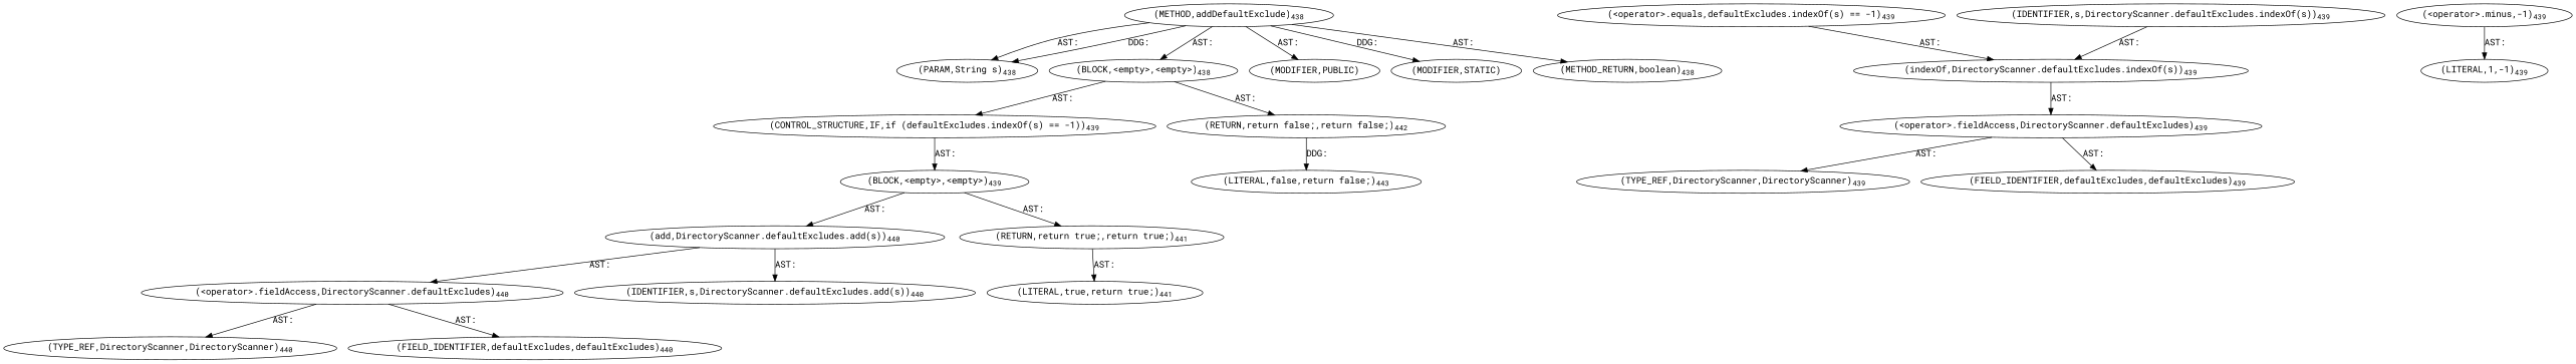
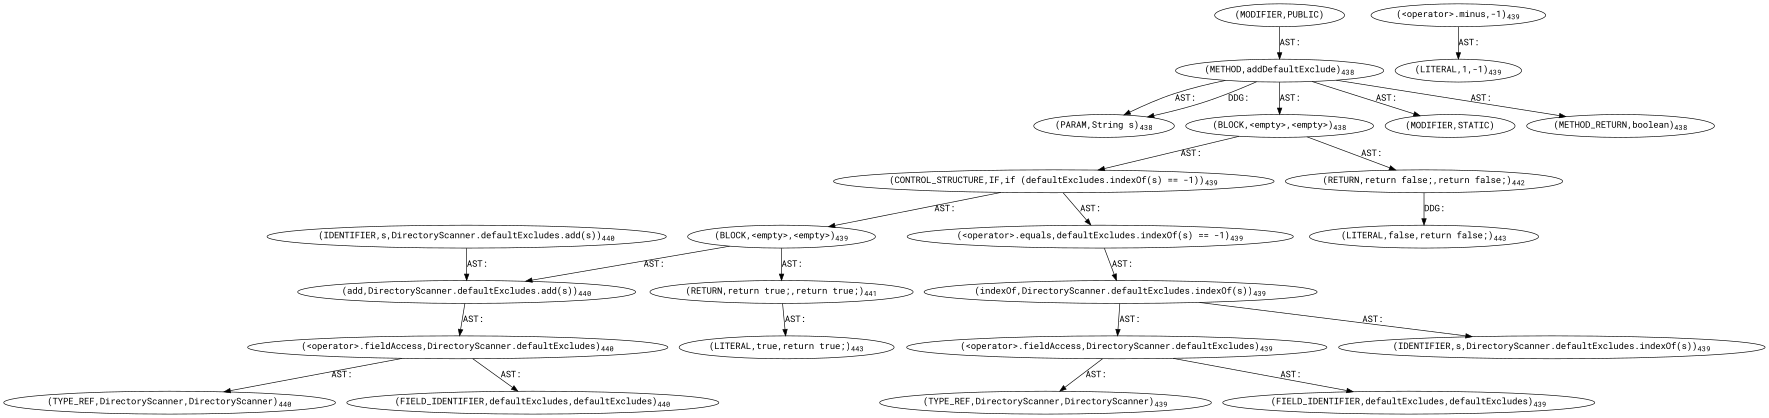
  digraph {
    fontname="Roboto Mono"
    node [fontname="Roboto Mono"]
    edge [fontname="Roboto Mono"]
    n1 [label=<(METHOD,addDefaultExclude)<SUB>438</SUB>>]
    n2 [label=<(PARAM,String s)<SUB>438</SUB>>]
    n3 [label=<(BLOCK,&lt;empty&gt;,&lt;empty&gt;)<SUB>438</SUB>>]
    n4 [label=<(MODIFIER,PUBLIC)>]
    n5 [label=<(MODIFIER,STATIC)>]
    n6 [label=<(METHOD_RETURN,boolean)<SUB>438</SUB>>]
    n7 [label=<(CONTROL_STRUCTURE,IF,if (defaultExcludes.indexOf(s) == -1))<SUB>439</SUB>>]
    n8 [label=<(RETURN,return false;,return false;)<SUB>442</SUB>>]
    n9 [label=<(&lt;operator&gt;.equals,defaultExcludes.indexOf(s) == -1)<SUB>439</SUB>>]
    n10 [label=<(BLOCK,&lt;empty&gt;,&lt;empty&gt;)<SUB>439</SUB>>]
    n11 [label=<(LITERAL,false,return false;)<SUB>443</SUB>>]
    n12 [label=<(indexOf,DirectoryScanner.defaultExcludes.indexOf(s))<SUB>439</SUB>>]
    n13 [label=<(add,DirectoryScanner.defaultExcludes.add(s))<SUB>440</SUB>>]
    n14 [label=<(RETURN,return true;,return true;)<SUB>441</SUB>>]
    n15 [label=<(&lt;operator&gt;.fieldAccess,DirectoryScanner.defaultExcludes)<SUB>439</SUB>>]
    n16 [label=<(IDENTIFIER,s,DirectoryScanner.defaultExcludes.indexOf(s))<SUB>439</SUB>>]
    n17 [label=<(&lt;operator&gt;.minus,-1)<SUB>439</SUB>>]
    n18 [label=<(LITERAL,1,-1)<SUB>439</SUB>>]
    n19 [label=<(TYPE_REF,DirectoryScanner,DirectoryScanner)<SUB>439</SUB>>]
    n20 [label=<(FIELD_IDENTIFIER,defaultExcludes,defaultExcludes)<SUB>439</SUB>>]
    n21 [label=<(&lt;operator&gt;.fieldAccess,DirectoryScanner.defaultExcludes)<SUB>440</SUB>>]
    n22 [label=<(IDENTIFIER,s,DirectoryScanner.defaultExcludes.add(s))<SUB>440</SUB>>]
-   n23 [label=<(LITERAL,true,return true;)<SUB>441</SUB>>]
+   n23 [label=<(LITERAL,true,return true;)<SUB>443</SUB>>]
    n24 [label=<(TYPE_REF,DirectoryScanner,DirectoryScanner)<SUB>440</SUB>>]
    n25 [label=<(FIELD_IDENTIFIER,defaultExcludes,defaultExcludes)<SUB>440</SUB>>]
    n1 -> n2 [label="AST: "]
    n1 -> n2 [label="DDG: "]
    n1 -> n3 [label="AST: "]
-   n1 -> n4 [label="AST: "]
-   n1 -> n5 [label="DDG: "]
+   n4 -> n1 [label="AST: "]
+   n1 -> n5 [label="AST: "]
    n1 -> n6 [label="AST: "]
    n3 -> n7 [label="AST: "]
    n3 -> n8 [label="AST: "]
+   n7 -> n9 [label="AST: "]
    n7 -> n10 [label="AST: "]
    n8 -> n11 [label="DDG: "]
    n9 -> n12 [label="AST: "]
    n10 -> n13 [label="AST: "]
    n10 -> n14 [label="AST: "]
    n12 -> n15 [label="AST: "]
-   n16 -> n12 [label="AST: "]
+   n12 -> n16 [label="AST: "]
    n13 -> n21 [label="AST: "]
-   n13 -> n22 [label="AST: "]
+   n22 -> n13 [label="AST: "]
    n14 -> n23 [label="AST: "]
    n15 -> n19 [label="AST: "]
    n15 -> n20 [label="AST: "]
    n17 -> n18 [label="AST: "]
    n21 -> n24 [label="AST: "]
    n21 -> n25 [label="AST: "]
  }
